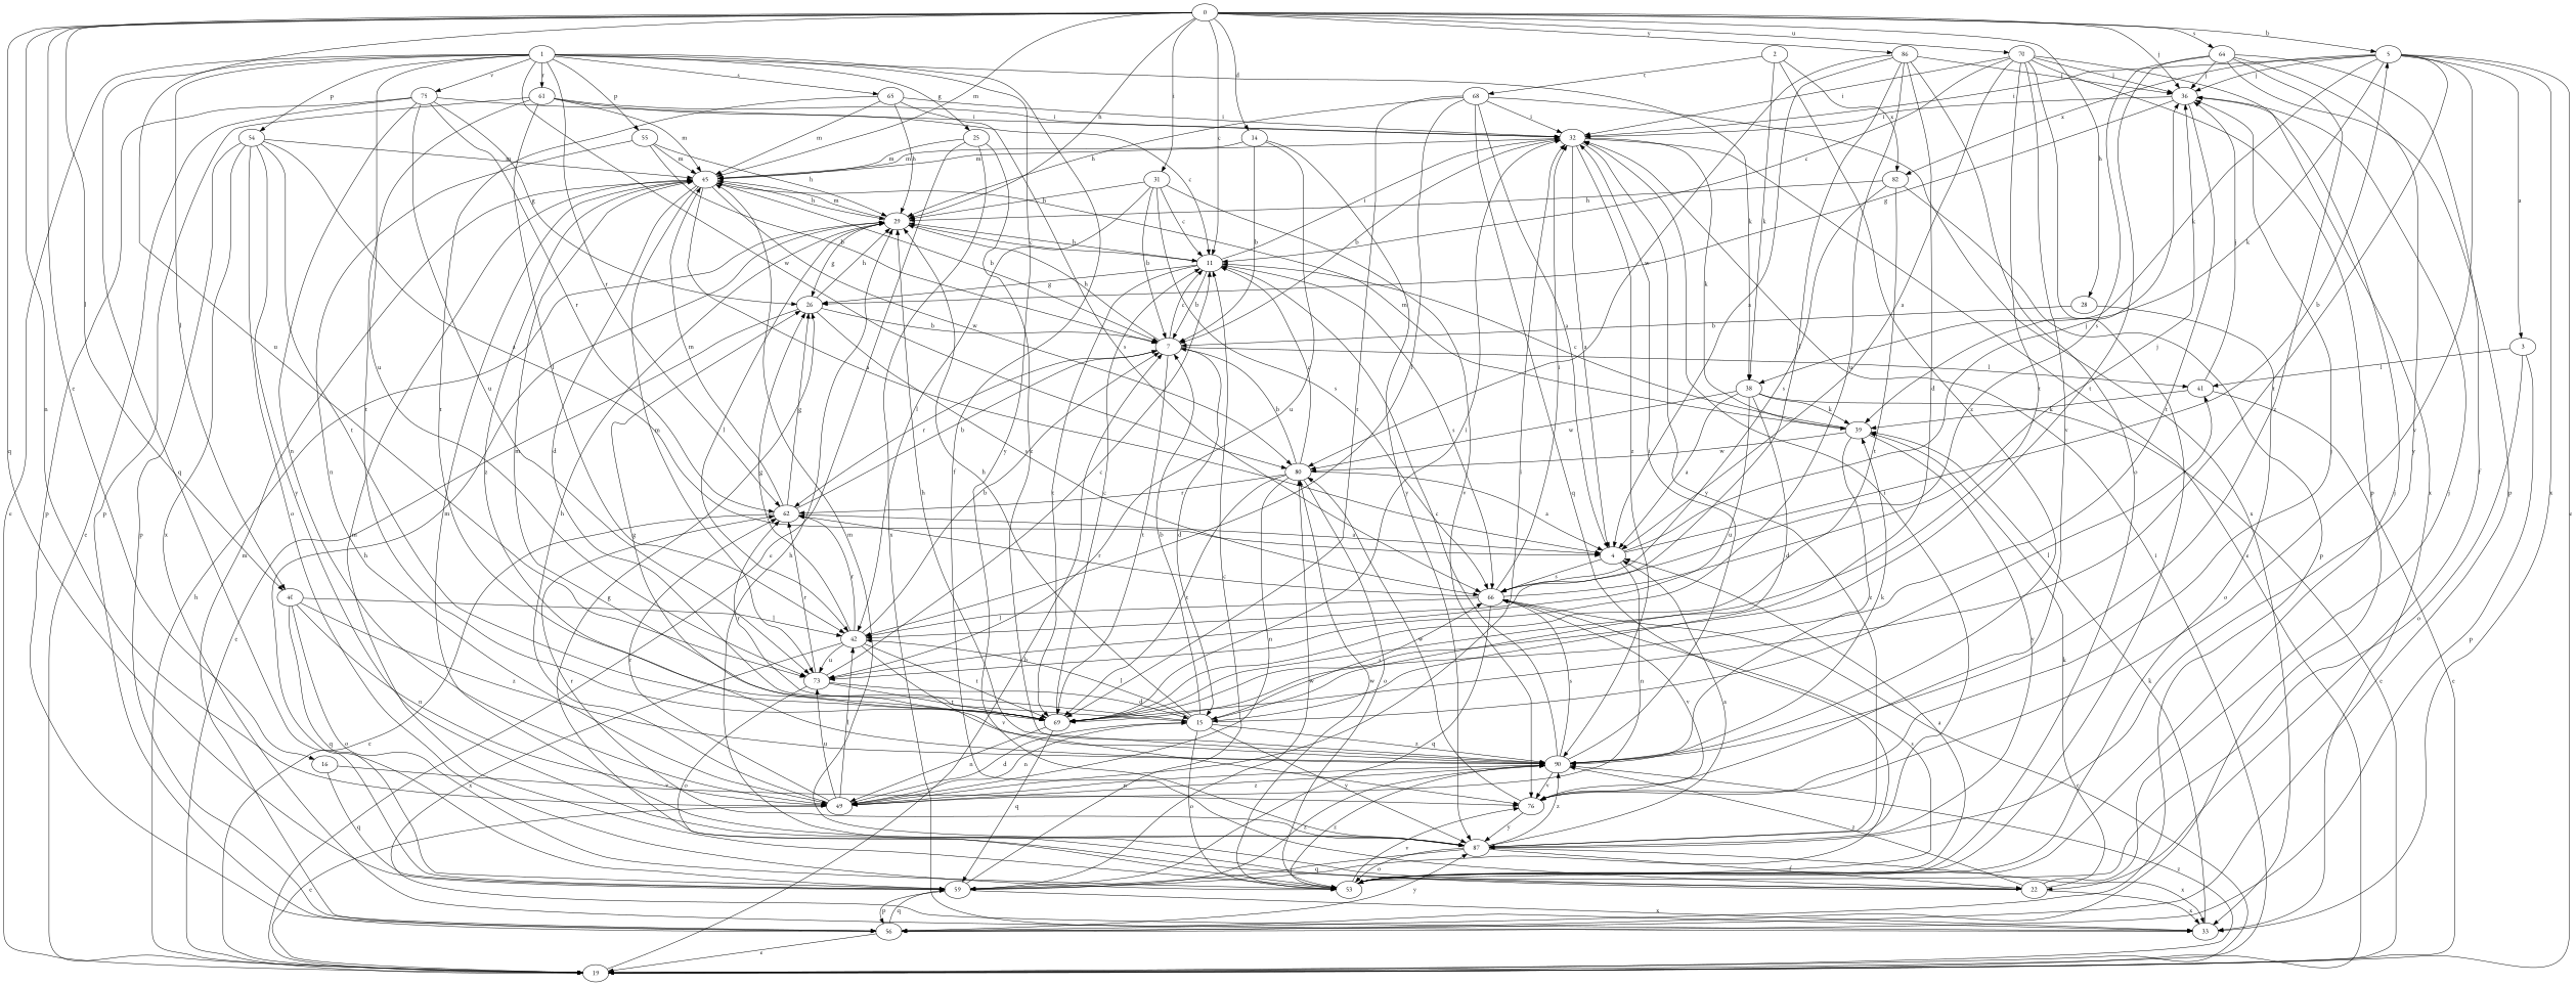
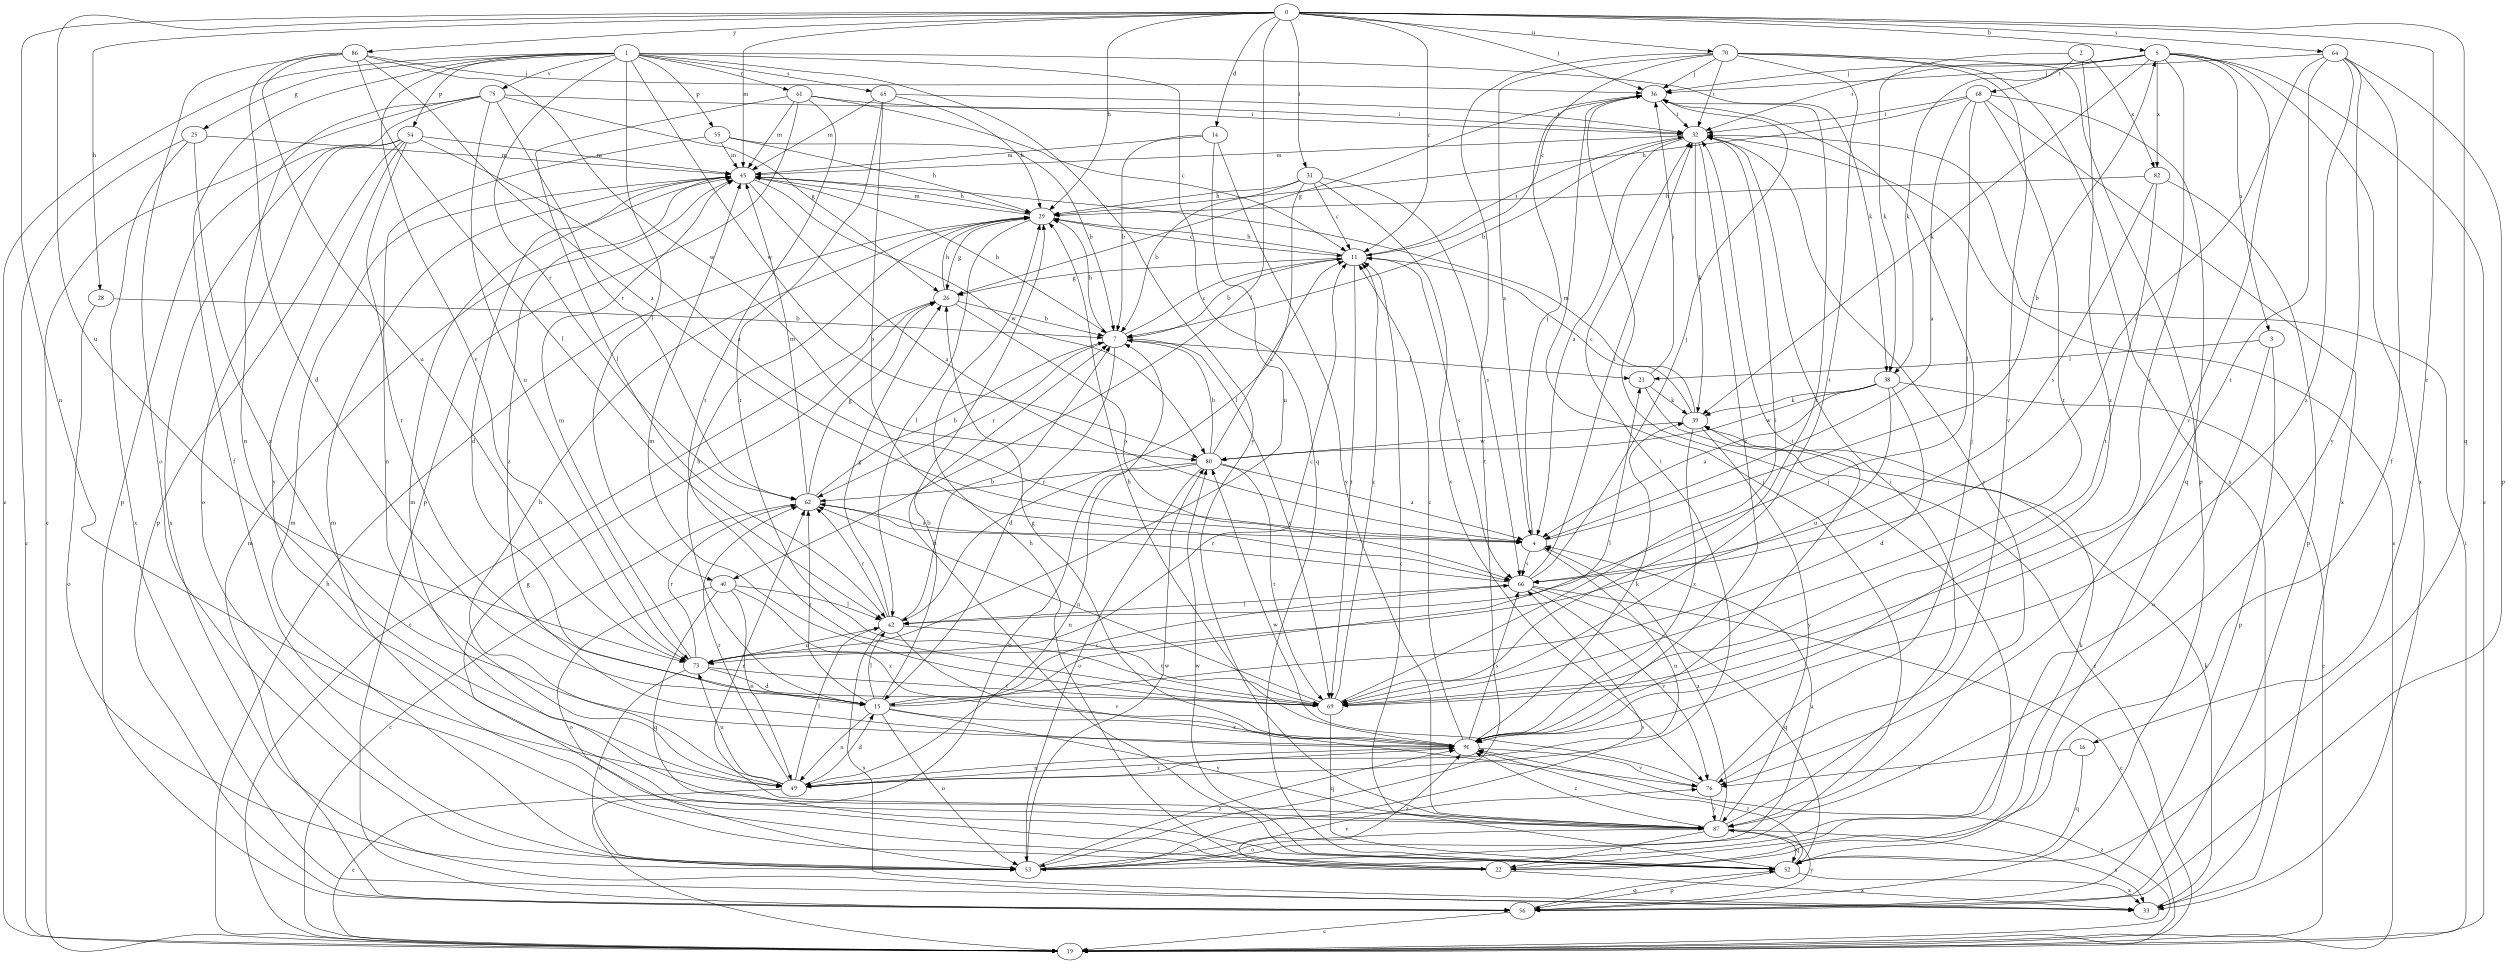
  strict digraph {
    fontname="EB Garamond"
    node [fontname="EB Garamond"]
    edge [fontname="EB Garamond"]
    0
    5
    11
    14
    16
    28
    29
    31
    36
    40
    45
    49
-   59
+   59 [label=52]
    64
    70
    73
    86
    19
    38
    82
    3
    32
    39
    69
    76
    n26 [label=33]
    66
    7
    26
    87
    53
    42
    90
    80
    4
    15
    62
    56
    22
    1
    25
    54
    55
    61
    65
    75
    2
    68
-   41
+   41 [label=21]
    0 -> 5 [label=b]
    0 -> 11 [label=c]
    0 -> 14 [label=d]
    0 -> 16 [label=e]
    0 -> 28 [label=h]
    0 -> 29 [label=h]
    0 -> 31 [label=i]
    0 -> 36 [label=j]
    0 -> 40 [label=l]
    0 -> 45 [label=m]
    0 -> 49 [label=n]
    0 -> 59 [label=q]
    0 -> 64 [label=s]
    0 -> 70 [label=u]
    0 -> 73 [label=u]
    0 -> 86 [label=y]
    5 -> 36 [label=j]
    5 -> 19 [label=e]
    5 -> 38 [label=k]
    5 -> 82 [label=x]
    5 -> 3 [label=a]
    5 -> 32 [label=i]
    5 -> 39 [label=k]
    5 -> 69 [label=t]
    5 -> 76 [label=v]
    5 -> n26 [label=x]
    11 -> 29 [label=h]
    11 -> 32 [label=i]
    11 -> 69 [label=t]
    11 -> 66 [label=s]
    11 -> 7 [label=b]
    11 -> 26 [label=g]
    14 -> 45 [label=m]
    14 -> 73 [label=u]
    14 -> 7 [label=b]
    14 -> 87 [label=y]
    16 -> 59 [label=q]
    16 -> 76 [label=v]
    28 -> 7 [label=b]
    28 -> 53 [label=o]
    29 -> 11 [label=c]
    29 -> 45 [label=m]
    29 -> 26 [label=g]
    29 -> 42 [label=l]
    31 -> 11 [label=c]
    31 -> 29 [label=h]
    31 -> 76 [label=v]
    31 -> 66 [label=s]
    31 -> 7 [label=b]
    31 -> 42 [label=l]
    36 -> 32 [label=i]
    36 -> 69 [label=t]
    36 -> 26 [label=g]
    40 -> 49 [label=n]
    40 -> 59 [label=q]
    40 -> 53 [label=o]
    40 -> 42 [label=l]
    40 -> 90 [label=z]
    45 -> 29 [label=h]
    45 -> 7 [label=b]
    45 -> 90 [label=z]
    45 -> 80 [label=w]
    45 -> 4 [label=a]
    45 -> 15 [label=d]
    49 -> 29 [label=h]
    49 -> 73 [label=u]
    49 -> 19 [label=e]
    49 -> 32 [label=i]
    49 -> 42 [label=l]
    49 -> 90 [label=z]
    49 -> 15 [label=d]
    49 -> 62 [label=r]
    59 -> 11 [label=c]
    59 -> 29 [label=h]
    59 -> n26 [label=x]
    59 -> 90 [label=z]
    59 -> 80 [label=w]
    59 -> 56 [label=p]
    64 -> 36 [label=j]
    64 -> 69 [label=t]
    64 -> 66 [label=s]
    64 -> 87 [label=y]
    64 -> 90 [label=z]
    64 -> 56 [label=p]
    64 -> 22 [label=f]
    70 -> 11 [label=c]
    70 -> 36 [label=j]
    70 -> 32 [label=i]
    70 -> 69 [label=t]
    70 -> 76 [label=v]
    70 -> n26 [label=x]
    70 -> 53 [label=t]
    70 -> 4 [label=a]
    70 -> 56 [label=p]
    73 -> 11 [label=c]
-   45 -> 73 [label=m]
+   73 -> 45 [label=m]
    73 -> 69 [label=t]
    73 -> 53 [label=o]
    73 -> 15 [label=d]
    73 -> 62 [label=r]
    86 -> 36 [label=j]
    86 -> 73 [label=u]
    86 -> 53 [label=o]
    86 -> 42 [label=l]
    86 -> 80 [label=w]
    86 -> 4 [label=a]
    86 -> 15 [label=d]
    19 -> 29 [label=h]
    19 -> 32 [label=i]
    19 -> 7 [label=b]
    19 -> 90 [label=z]
    38 -> 73 [label=u]
    38 -> 19 [label=e]
    38 -> 39 [label=k]
    38 -> 80 [label=w]
    38 -> 4 [label=a]
    38 -> 15 [label=d]
    82 -> 29 [label=h]
    82 -> 69 [label=t]
    82 -> 66 [label=s]
    82 -> 56 [label=p]
    3 -> 53 [label=o]
    3 -> 56 [label=p]
    3 -> 41 [label=l]
    32 -> 45 [label=m]
    32 -> 19 [label=e]
    32 -> 39 [label=k]
    32 -> 7 [label=b]
    32 -> 87 [label=y]
    32 -> 90 [label=z]
    32 -> 4 [label=a]
    39 -> 11 [label=c]
    39 -> 45 [label=m]
    39 -> 87 [label=y]
    39 -> 90 [label=z]
    39 -> 80 [label=w]
    69 -> 11 [label=c]
    69 -> 45 [label=m]
-   69 -> 49 [label=n]
+   69 -> 62 [label=n]
    69 -> 59 [label=q]
    69 -> 32 [label=i]
    76 -> 36 [label=j]
    76 -> 87 [label=y]
    76 -> 80 [label=w]
    n26 -> 39 [label=k]
    66 -> 36 [label=j]
    66 -> 59 [label=q]
    66 -> 19 [label=e]
    66 -> 32 [label=i]
    66 -> 76 [label=v]
    66 -> 42 [label=l]
    66 -> 62 [label=r]
    7 -> 11 [label=c]
    7 -> 29 [label=h]
    7 -> 69 [label=t]
    7 -> 15 [label=d]
    7 -> 62 [label=r]
    7 -> 41 [label=l]
    26 -> 29 [label=h]
    26 -> 19 [label=e]
    26 -> 66 [label=s]
    26 -> 7 [label=b]
    87 -> 45 [label=m]
    87 -> 59 [label=q]
    87 -> 32 [label=i]
    87 -> n26 [label=x]
    87 -> 53 [label=o]
    87 -> 90 [label=z]
    87 -> 4 [label=a]
    87 -> 62 [label=r]
    87 -> 22 [label=f]
    53 -> 36 [label=j]
    53 -> 45 [label=m]
    53 -> 76 [label=v]
    53 -> 66 [label=s]
    53 -> 90 [label=z]
    53 -> 80 [label=w]
    53 -> 4 [label=a]
    42 -> 73 [label=u]
    42 -> 69 [label=t]
    42 -> 76 [label=v]
    42 -> n26 [label=x]
    42 -> 7 [label=b]
    42 -> 26 [label=g]
    42 -> 62 [label=r]
    90 -> 11 [label=c]
    90 -> 29 [label=h]
    90 -> 49 [label=n]
    90 -> 32 [label=i]
    90 -> 39 [label=k]
    90 -> 76 [label=v]
    90 -> 66 [label=s]
    90 -> 26 [label=g]
    80 -> 11 [label=c]
    80 -> 49 [label=n]
    80 -> 69 [label=t]
    80 -> 7 [label=b]
    80 -> 53 [label=o]
    80 -> 4 [label=a]
    80 -> 62 [label=r]
    4 -> 5 [label=b]
    4 -> 36 [label=j]
    4 -> 49 [label=n]
    4 -> 66 [label=s]
    15 -> 29 [label=h]
    15 -> 49 [label=n]
    15 -> 66 [label=s]
    15 -> 7 [label=b]
    15 -> 87 [label=y]
    15 -> 53 [label=o]
    15 -> 42 [label=l]
    15 -> 90 [label=z]
    15 -> 62 [label=r]
    15 -> 41 [label=l]
    62 -> 45 [label=m]
    62 -> 19 [label=e]
    62 -> 7 [label=b]
    62 -> 26 [label=g]
    62 -> 4 [label=a]
    56 -> 45 [label=m]
    56 -> 59 [label=q]
    56 -> 19 [label=e]
    56 -> 87 [label=y]
    22 -> 29 [label=h]
    22 -> 36 [label=j]
    22 -> 45 [label=m]
    22 -> 39 [label=k]
    22 -> n26 [label=x]
    22 -> 26 [label=g]
    22 -> 90 [label=z]
    1 -> 40 [label=l]
    1 -> 59 [label=q]
-   1 -> 73 [label=u]
+   1 -> 73 [label=v]
    1 -> 19 [label=e]
    1 -> 38 [label=k]
    1 -> 87 [label=y]
    1 -> 80 [label=w]
    1 -> 62 [label=r]
    1 -> 22 [label=f]
    1 -> 25 [label=g]
    1 -> 54 [label=p]
    1 -> 55 [label=p]
    1 -> 61 [label=r]
    1 -> 65 [label=s]
    1 -> 75 [label=v]
    25 -> 45 [label=m]
    25 -> 19 [label=e]
    25 -> n26 [label=x]
    25 -> 90 [label=z]
    54 -> 45 [label=m]
    54 -> 69 [label=t]
    54 -> n26 [label=x]
    54 -> 87 [label=y]
    54 -> 53 [label=o]
    54 -> 4 [label=a]
    54 -> 56 [label=p]
    55 -> 29 [label=h]
    55 -> 45 [label=m]
    55 -> 49 [label=n]
    55 -> 7 [label=b]
    61 -> 11 [label=c]
    61 -> 45 [label=m]
    61 -> 32 [label=i]
    61 -> 69 [label=t]
    61 -> 42 [label=l]
    61 -> 56 [label=p]
    65 -> 29 [label=h]
    65 -> 45 [label=m]
    65 -> 32 [label=i]
    65 -> 69 [label=t]
    65 -> 66 [label=s]
    75 -> 49 [label=n]
    75 -> 73 [label=u]
    75 -> 19 [label=e]
    75 -> 32 [label=i]
    75 -> 26 [label=g]
    75 -> 62 [label=r]
    75 -> 56 [label=p]
    2 -> 38 [label=k]
    2 -> 82 [label=x]
    2 -> 90 [label=z]
    2 -> 68 [label=t]
    68 -> 29 [label=h]
    68 -> 59 [label=q]
    68 -> 32 [label=i]
    68 -> 69 [label=t]
    68 -> n26 [label=x]
    68 -> 42 [label=l]
    68 -> 4 [label=a]
    41 -> 36 [label=j]
    41 -> 19 [label=e]
    41 -> 39 [label=k]
  }
